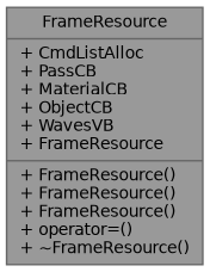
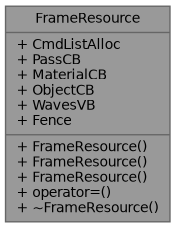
  digraph {
-   n1 [color=gray40 fillcolor=grey60 fontcolor=black fontname=Helvetica fontsize=10 height=0.2 label="{FrameResource\n|+ CmdListAlloc\l+ PassCB\l+ MaterialCB\l+ ObjectCB\l+ WavesVB\l+ FrameResource\l|+ FrameResource()\l+ FrameResource()\l+ FrameResource()\l+ operator=()\l+ ~FrameResource()\l}" shape=record style=filled width=0.4]
+   n1 [color=gray40 fillcolor=grey60 fontcolor=black fontname=Helvetica fontsize=10 height=0.2 label="{FrameResource\n|+ CmdListAlloc\l+ PassCB\l+ MaterialCB\l+ ObjectCB\l+ WavesVB\l+ Fence\l|+ FrameResource()\l+ FrameResource()\l+ FrameResource()\l+ operator=()\l+ ~FrameResource()\l}" shape=record style=filled width=0.4]
  }
